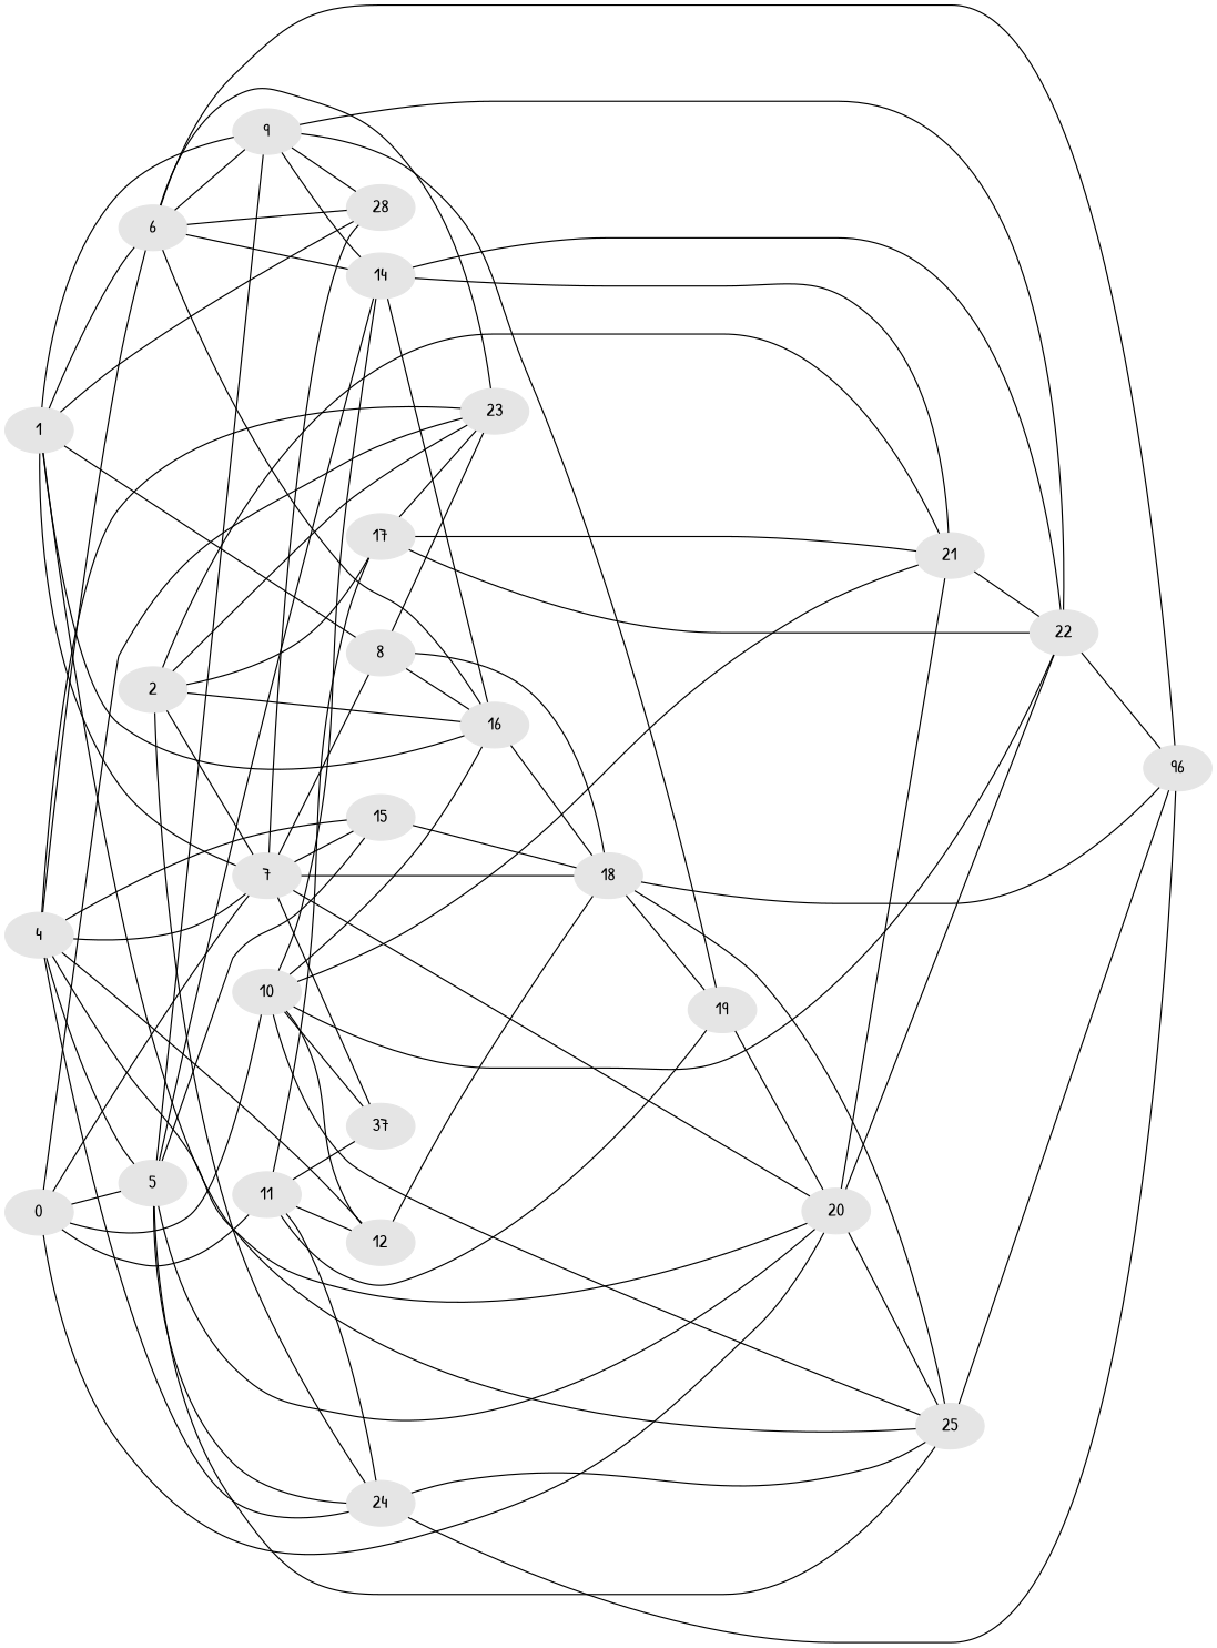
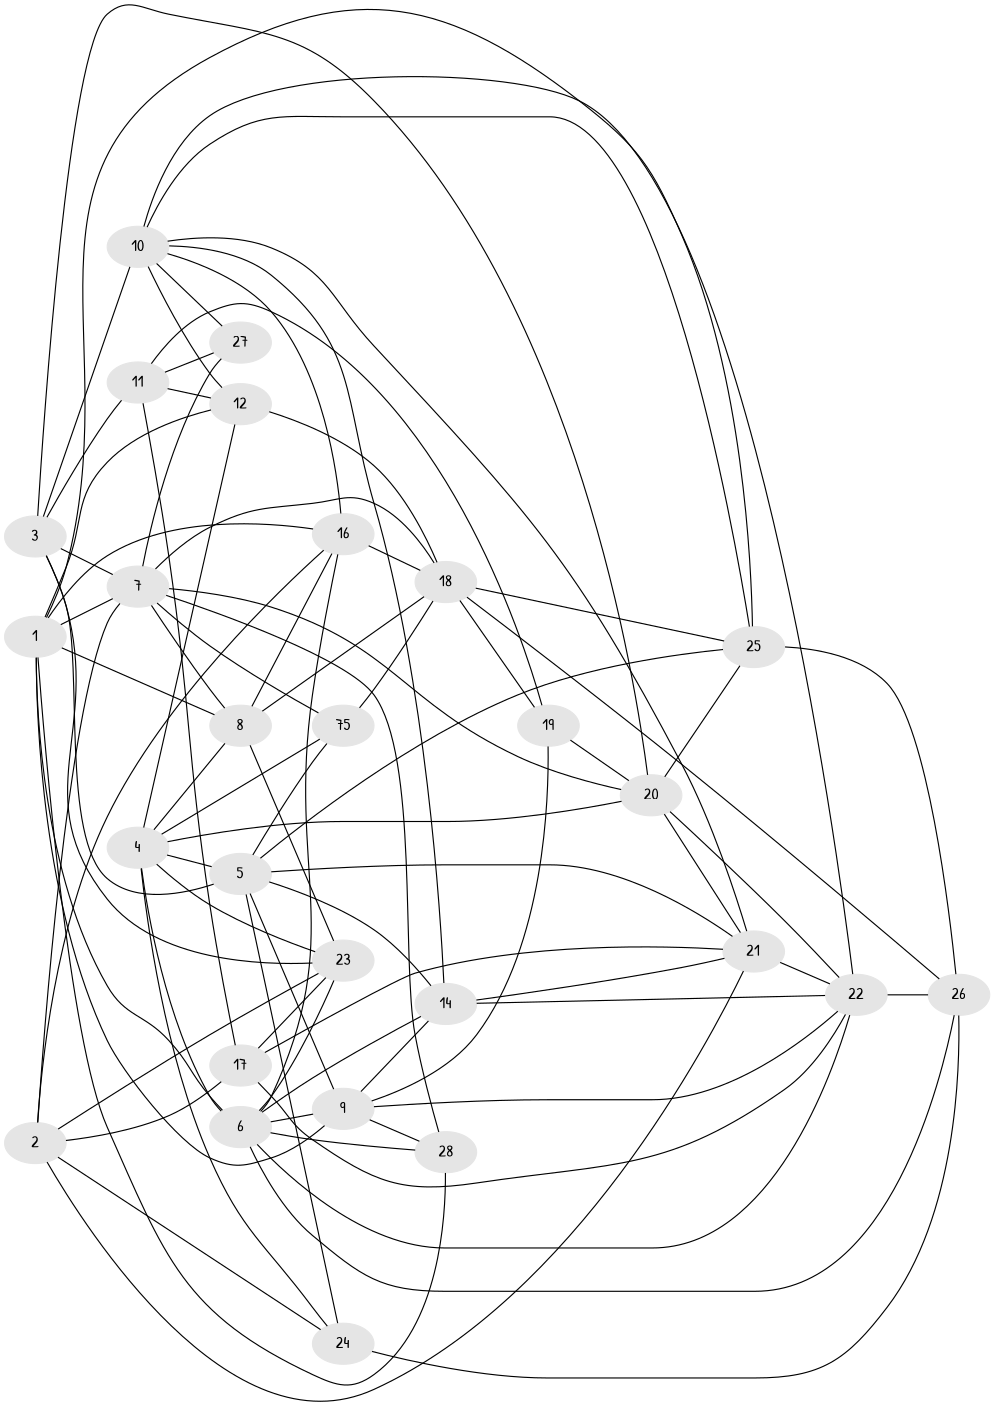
  graph {
    fontname="Patrick Hand"
    rankdir=LR
    node [color=gray90 fontname="Patrick Hand" style=filled]
    edge [fontname="Patrick Hand" weight=1.0]
    1
    6
    7
    8
    9
    12
    16
    25
    28
    23
    14
    22
-   26 [label=96]
+   26
    20
-   15
+   15 [label=75]
    18
-   27 [label=37]
+   27
    19
    2
    17
    21
    24
-   3 [label=0]
+   3
    5
    10
    11
    4
    1 -- 6
    1 -- 7
    1 -- 8
    1 -- 9
+   1 -- 12
    1 -- 16
    1 -- 25
    1 -- 28
    6 -- 9 [weight=2.0]
    6 -- 16 [weight=3.0]
    6 -- 28
    6 -- 23
    6 -- 14
+   6 -- 22
    6 -- 26
    7 -- 8
    7 -- 28
    7 -- 20
    7 -- 15 [weight=2.0]
    7 -- 18 [weight=2.0]
    7 -- 27
    8 -- 16
    8 -- 23
    8 -- 18
    9 -- 28
    9 -- 14
    9 -- 22
    9 -- 19
    12 -- 18
    16 -- 18
    25 -- 26
-   14 -- 16 [weight=2.0]
    14 -- 22
    14 -- 21
    22 -- 26 [weight=2.0]
    20 -- 25
    20 -- 22
    20 -- 21
    15 -- 18 [weight=2.0]
    18 -- 25
    18 -- 26
    18 -- 19
    19 -- 20
    2 -- 7 [weight=2.0]
    2 -- 16
    2 -- 23
    2 -- 17 [weight=2.0]
    2 -- 21
    2 -- 24
    17 -- 23
    17 -- 22
    17 -- 21 [weight=2.0]
    21 -- 22 [weight=2.0]
-   24 -- 25
    24 -- 26
    3 -- 7
    3 -- 23
    3 -- 20
    3 -- 5
    3 -- 10
    3 -- 11
    5 -- 9
    5 -- 25 [weight=2.0]
    5 -- 14 [weight=2.0]
-   5 -- 20
+   5 -- 21
    5 -- 15 [weight=3.0]
    5 -- 24
    10 -- 12
    10 -- 16 [weight=2.0]
    10 -- 25
    10 -- 14 [weight=2.0]
    10 -- 22
    10 -- 27
    10 -- 21
    11 -- 12 [weight=3.0]
    11 -- 27 [weight=2.0]
    11 -- 19
    11 -- 17 [weight=2.0]
-   11 -- 24 [weight=3.0]
    4 -- 6
-   4 -- 7
+   4 -- 8
    4 -- 12
    4 -- 23 [weight=3.0]
    4 -- 20
    4 -- 15
    4 -- 24
    4 -- 5
  }
